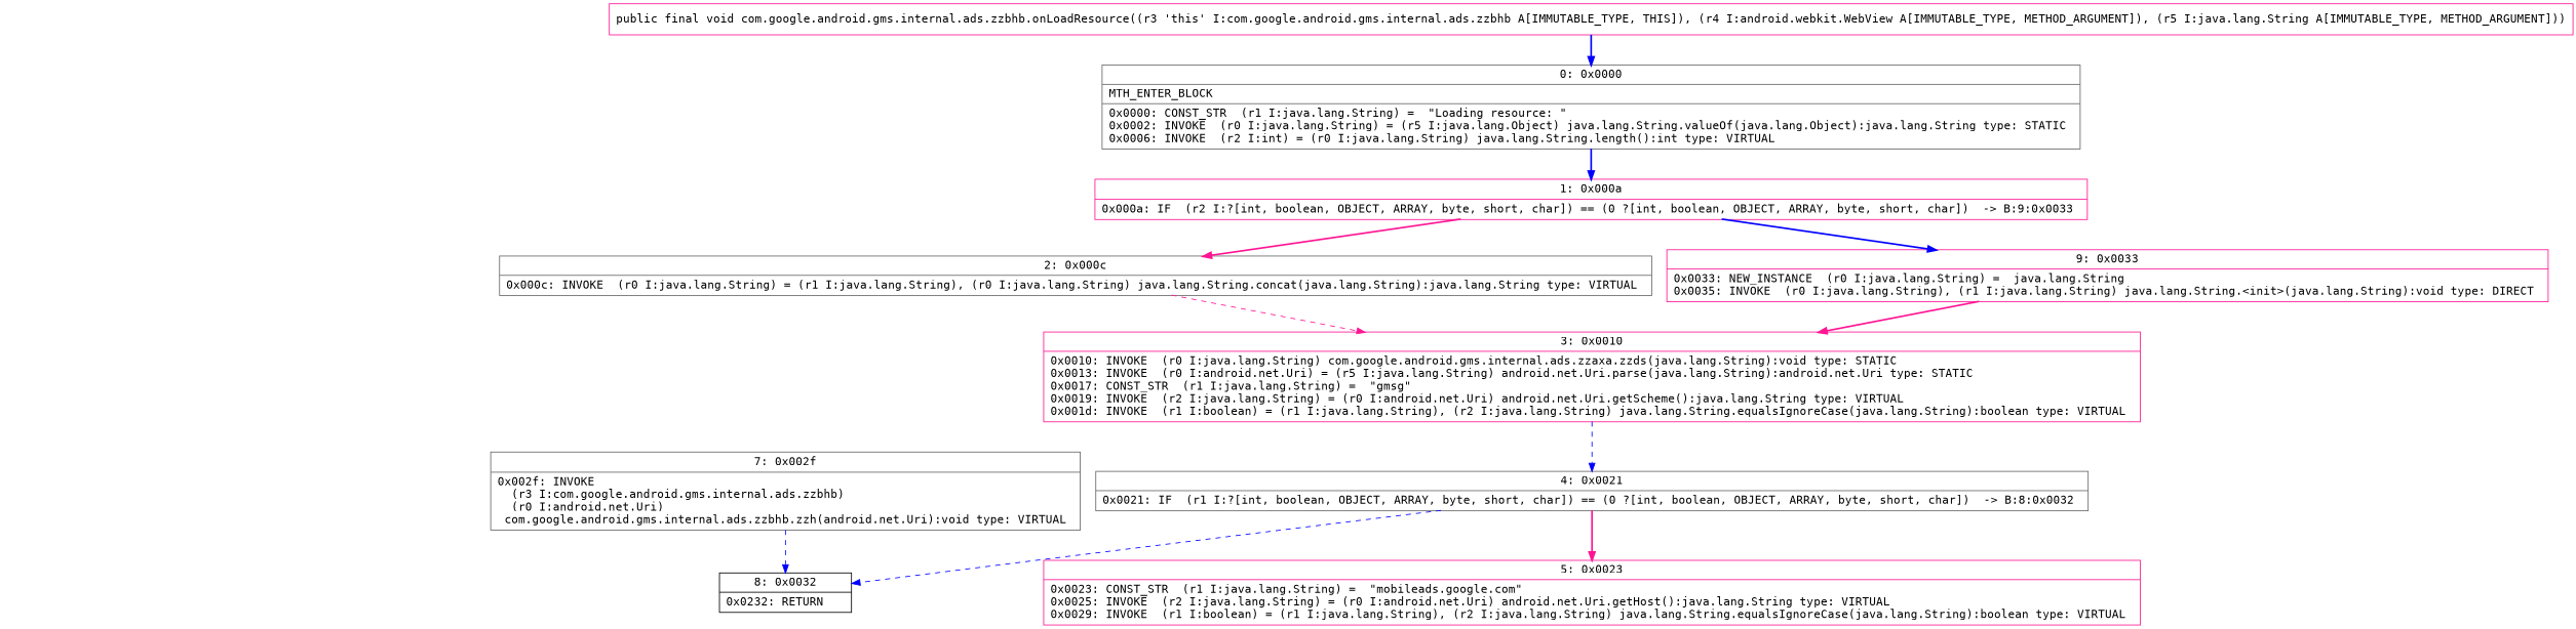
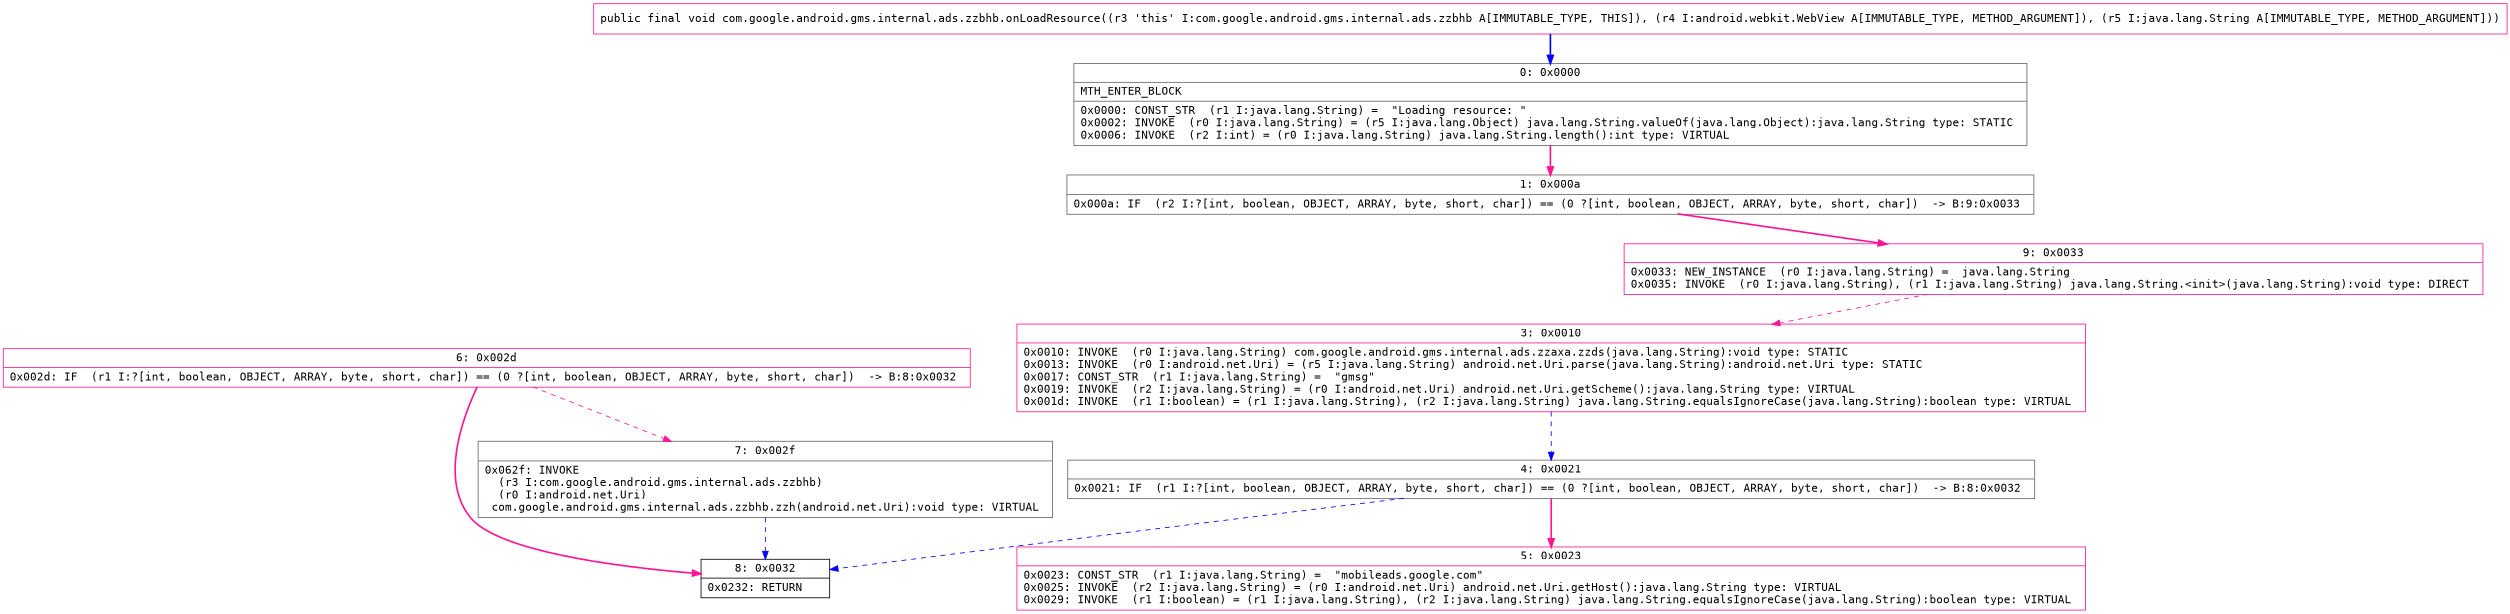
  digraph {
    fontname="DejaVu Sans Mono"
    node [color=gray40 fontname="DejaVu Sans Mono" shape=record]
    edge [color=deeppink fontname="DejaVu Sans Mono" style=bold]
    n1 [label="{0\:\ 0x0000|MTH_ENTER_BLOCK\l|0x0000: CONST_STR  (r1 I:java.lang.String) =  \"Loading resource: \" \l0x0002: INVOKE  (r0 I:java.lang.String) = (r5 I:java.lang.Object) java.lang.String.valueOf(java.lang.Object):java.lang.String type: STATIC \l0x0006: INVOKE  (r2 I:int) = (r0 I:java.lang.String) java.lang.String.length():int type: VIRTUAL \l}"]
-   n2 [color=deeppink label="{1\:\ 0x000a|0x000a: IF  (r2 I:?[int, boolean, OBJECT, ARRAY, byte, short, char]) == (0 ?[int, boolean, OBJECT, ARRAY, byte, short, char])  \-\> B:9:0x0033 \l}"]
-   n3 [label="{2\:\ 0x000c|0x000c: INVOKE  (r0 I:java.lang.String) = (r1 I:java.lang.String), (r0 I:java.lang.String) java.lang.String.concat(java.lang.String):java.lang.String type: VIRTUAL \l}"]
+   n2 [label="{1\:\ 0x000a|0x000a: IF  (r2 I:?[int, boolean, OBJECT, ARRAY, byte, short, char]) == (0 ?[int, boolean, OBJECT, ARRAY, byte, short, char])  \-\> B:9:0x0033 \l}"]
    n4 [color=deeppink label="{9\:\ 0x0033|0x0033: NEW_INSTANCE  (r0 I:java.lang.String) =  java.lang.String \l0x0035: INVOKE  (r0 I:java.lang.String), (r1 I:java.lang.String) java.lang.String.\<init\>(java.lang.String):void type: DIRECT \l}"]
    n5 [color=deeppink label="{3\:\ 0x0010|0x0010: INVOKE  (r0 I:java.lang.String) com.google.android.gms.internal.ads.zzaxa.zzds(java.lang.String):void type: STATIC \l0x0013: INVOKE  (r0 I:android.net.Uri) = (r5 I:java.lang.String) android.net.Uri.parse(java.lang.String):android.net.Uri type: STATIC \l0x0017: CONST_STR  (r1 I:java.lang.String) =  \"gmsg\" \l0x0019: INVOKE  (r2 I:java.lang.String) = (r0 I:android.net.Uri) android.net.Uri.getScheme():java.lang.String type: VIRTUAL \l0x001d: INVOKE  (r1 I:boolean) = (r1 I:java.lang.String), (r2 I:java.lang.String) java.lang.String.equalsIgnoreCase(java.lang.String):boolean type: VIRTUAL \l}"]
    n6 [label="{4\:\ 0x0021|0x0021: IF  (r1 I:?[int, boolean, OBJECT, ARRAY, byte, short, char]) == (0 ?[int, boolean, OBJECT, ARRAY, byte, short, char])  \-\> B:8:0x0032 \l}"]
    n7 [color=deeppink label="{5\:\ 0x0023|0x0023: CONST_STR  (r1 I:java.lang.String) =  \"mobileads.google.com\" \l0x0025: INVOKE  (r2 I:java.lang.String) = (r0 I:android.net.Uri) android.net.Uri.getHost():java.lang.String type: VIRTUAL \l0x0029: INVOKE  (r1 I:boolean) = (r1 I:java.lang.String), (r2 I:java.lang.String) java.lang.String.equalsIgnoreCase(java.lang.String):boolean type: VIRTUAL \l}"]
    n8 [color=black label="{8\:\ 0x0032|0x0232: RETURN   \l}"]
-   n10 [label="{7\:\ 0x002f|0x002f: INVOKE  \l  (r3 I:com.google.android.gms.internal.ads.zzbhb)\l  (r0 I:android.net.Uri)\l com.google.android.gms.internal.ads.zzbhb.zzh(android.net.Uri):void type: VIRTUAL \l}"]
+   n9 [color=deeppink label="{6\:\ 0x002d|0x002d: IF  (r1 I:?[int, boolean, OBJECT, ARRAY, byte, short, char]) == (0 ?[int, boolean, OBJECT, ARRAY, byte, short, char])  \-\> B:8:0x0032 \l}"]
+   n10 [label="{7\:\ 0x002f|0x062f: INVOKE  \l  (r3 I:com.google.android.gms.internal.ads.zzbhb)\l  (r0 I:android.net.Uri)\l com.google.android.gms.internal.ads.zzbhb.zzh(android.net.Uri):void type: VIRTUAL \l}"]
    n11 [color=deeppink label="{public final void com.google.android.gms.internal.ads.zzbhb.onLoadResource((r3 'this' I:com.google.android.gms.internal.ads.zzbhb A[IMMUTABLE_TYPE, THIS]), (r4 I:android.webkit.WebView A[IMMUTABLE_TYPE, METHOD_ARGUMENT]), (r5 I:java.lang.String A[IMMUTABLE_TYPE, METHOD_ARGUMENT])) }"]
-   n1 -> n2 [color=blue]
-   n2 -> n3
-   n2 -> n4 [color=blue]
-   n3 -> n5 [style=dashed]
-   n4 -> n5
+   n1 -> n2
+   n2 -> n4
+   n4 -> n5 [style=dashed]
    n5 -> n6 [color=blue style=dashed]
    n6 -> n7
    n6 -> n8 [color=blue style=dashed]
+   n9 -> n8
+   n9 -> n10 [style=dashed]
    n10 -> n8 [color=blue style=dashed]
    n11 -> n1 [color=blue]
  }
